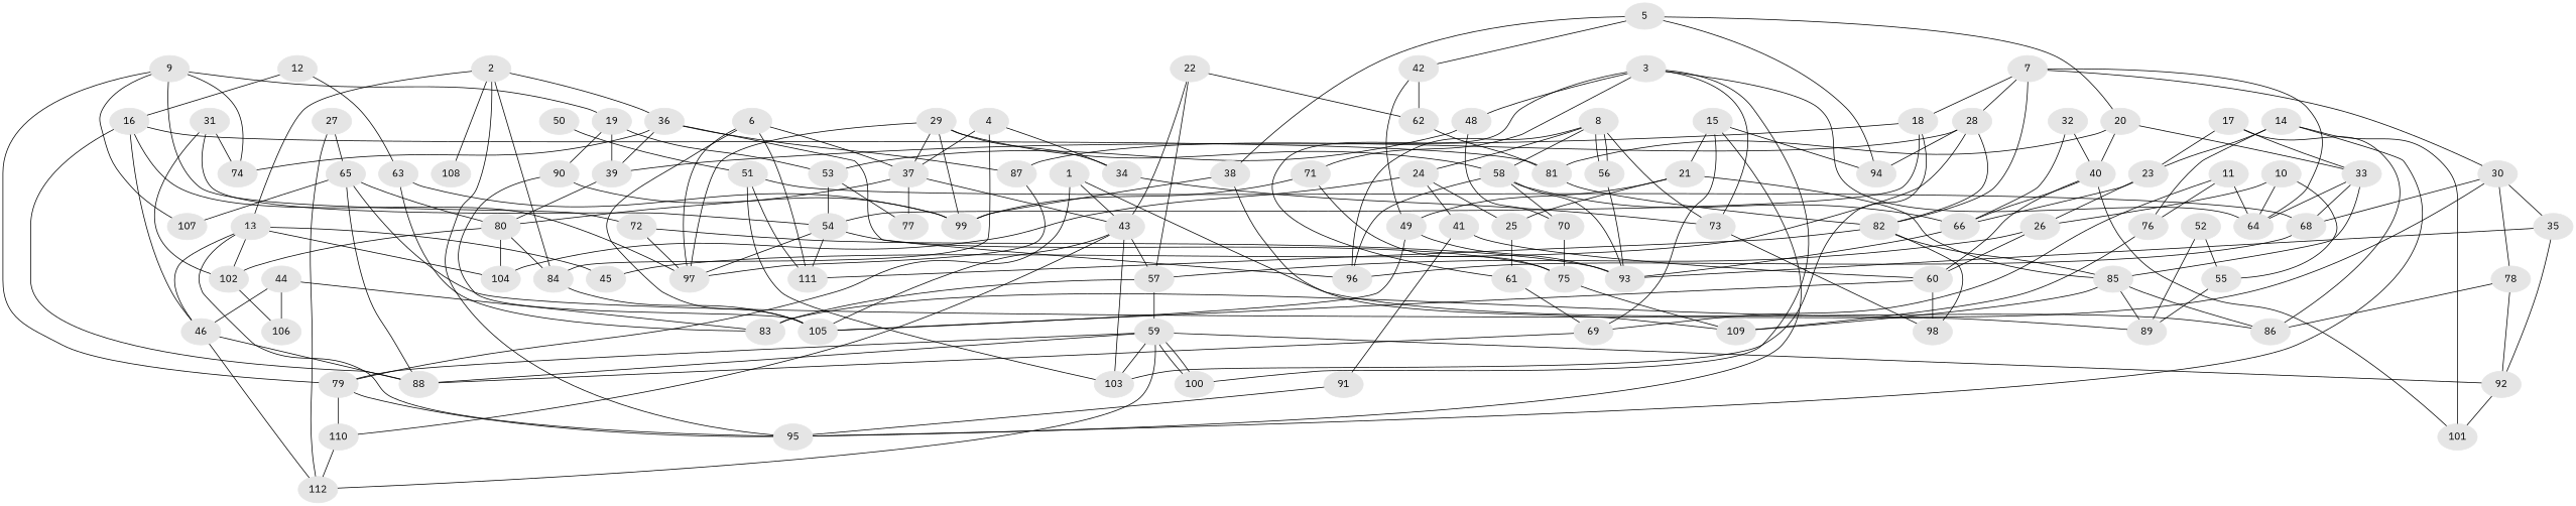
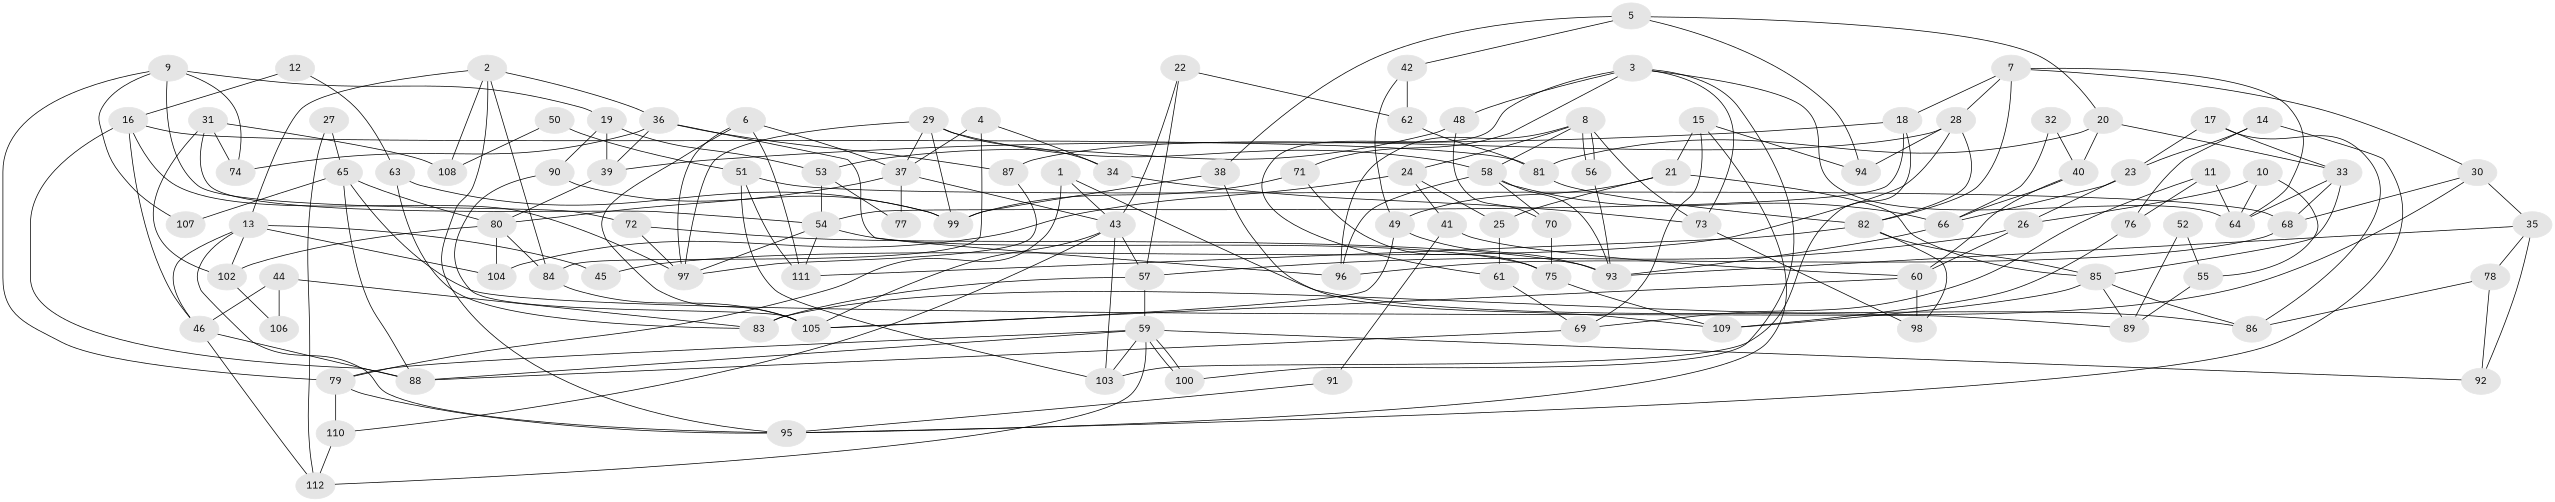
  graph {
    fontname="IBM Plex Sans"
    node [color=gray90 fontname="IBM Plex Sans" style=filled]
    edge [fontname="IBM Plex Sans"]
    1
    43
    79
    86
    105
    103
    57
    110
    95
    2
    13
    36
    84
    108
    45
    46
    102
    104
    96
    74
    39
    87
    3
    48
    61
    64
    71
    73
    100
    53
    70
    69
    99
    75
    98
    4
    34
    37
    77
    80
    5
    20
    38
    42
    94
    81
    33
    40
    109
    49
    62
    6
    97
    111
    7
    18
    28
    30
    82
    54
    35
    68
    83
    85
    8
    24
    56
    58
    25
    41
    93
    66
    9
    19
    72
    107
    90
    10
    26
    55
    60
    89
    11
    76
    88
    12
    16
    63
    112
    106
    14
    23
-   101
    15
    21
    17
    22
    59
    91
    27
    65
    29
    78
    92
    31
    32
    44
    50
    51
    52
    1 -- 43
    1 -- 79
    1 -- 86
    43 -- 105
    43 -- 103
    43 -- 57
    43 -- 110
    79 -- 110
    79 -- 95
    57 -- 83
    57 -- 59
    110 -- 112
    2 -- 95
    2 -- 13
    2 -- 36
    2 -- 84
    2 -- 108
    13 -- 95
    13 -- 45
    13 -- 46
    13 -- 102
    13 -- 104
    36 -- 96
    36 -- 74
    36 -- 39
    36 -- 87
    84 -- 105
    46 -- 88
    46 -- 112
    102 -- 106
    39 -- 80
    87 -- 97
    3 -- 48
    3 -- 61
    3 -- 64
    3 -- 71
    3 -- 73
    3 -- 100
    48 -- 53
    48 -- 70
    61 -- 69
    71 -- 99
    71 -- 75
    73 -- 98
    53 -- 77
    53 -- 54
    70 -- 75
    69 -- 88
    75 -- 109
    4 -- 84
    4 -- 34
    4 -- 37
    34 -- 73
    37 -- 43
    37 -- 77
    37 -- 80
    80 -- 84
    80 -- 102
    80 -- 104
    5 -- 20
    5 -- 38
    5 -- 42
    5 -- 94
    20 -- 81
    20 -- 33
    20 -- 40
    38 -- 99
    38 -- 109
    42 -- 49
    42 -- 62
    81 -- 82
    33 -- 64
    33 -- 68
    33 -- 85
    40 -- 66
    40 -- 60
-   40 -- 101
    49 -- 105
    49 -- 93
    62 -- 81
    6 -- 105
    6 -- 37
    6 -- 97
    6 -- 111
    7 -- 64
    7 -- 18
    7 -- 28
    7 -- 30
    7 -- 82
    18 -- 103
    18 -- 39
    18 -- 54
    28 -- 45
    28 -- 87
    28 -- 94
    28 -- 82
    30 -- 35
    30 -- 68
    30 -- 83
    82 -- 98
    82 -- 111
    82 -- 85
    54 -- 75
    54 -- 97
    54 -- 111
    35 -- 93
-   30 -- 78
+   35 -- 78
    35 -- 92
    68 -- 96
    85 -- 86
    85 -- 109
    85 -- 89
    8 -- 96
    8 -- 73
    8 -- 24
    8 -- 56
    8 -- 56
    8 -- 58
    24 -- 104
    24 -- 25
    24 -- 41
    56 -- 93
    58 -- 96
    58 -- 70
    58 -- 93
    58 -- 66
    25 -- 61
    41 -- 60
    41 -- 91
    66 -- 93
    9 -- 79
    9 -- 74
    9 -- 19
    9 -- 72
    9 -- 107
    19 -- 39
    19 -- 53
    19 -- 90
    72 -- 97
    72 -- 93
    90 -- 105
    90 -- 99
    10 -- 64
    10 -- 26
    10 -- 55
    26 -- 57
    26 -- 60
    55 -- 89
    60 -- 105
    60 -- 98
    11 -- 64
    11 -- 69
    11 -- 76
    76 -- 109
    12 -- 16
    12 -- 63
    16 -- 46
    16 -- 81
    16 -- 97
    16 -- 88
    63 -- 99
    63 -- 83
    14 -- 95
    14 -- 76
    14 -- 23
-   14 -- 101
    23 -- 66
    23 -- 26
    15 -- 95
    15 -- 69
    15 -- 94
    15 -- 21
    21 -- 49
    21 -- 85
    21 -- 25
    17 -- 86
    17 -- 33
    17 -- 23
    22 -- 43
    22 -- 57
    22 -- 62
    59 -- 79
    59 -- 103
    59 -- 100
    59 -- 100
    59 -- 88
    59 -- 112
    59 -- 92
    91 -- 95
    27 -- 112
    27 -- 65
    65 -- 80
    65 -- 107
    65 -- 89
    65 -- 88
    29 -- 99
    29 -- 34
    29 -- 37
    29 -- 97
    29 -- 58
    78 -- 86
    78 -- 92
-   92 -- 101
+   31 -- 108
    31 -- 102
    31 -- 74
    31 -- 54
    32 -- 40
    32 -- 66
    44 -- 46
    44 -- 83
    44 -- 106
+   50 -- 108
    50 -- 51
    51 -- 103
    51 -- 111
    51 -- 68
    52 -- 55
    52 -- 89
  }
